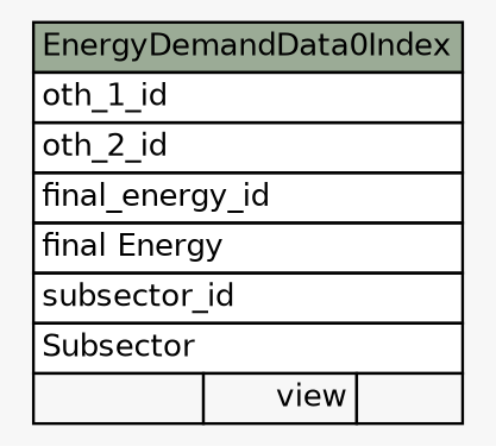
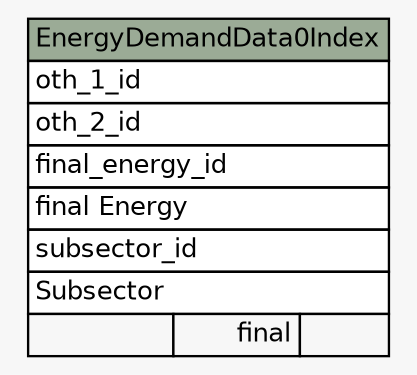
  digraph {
    bgcolor="#f7f7f7"
    fontname=Helvetica
    fontsize=11
    nodesep=0.18
    rankdir=TB
    ranksep=0.46
-   n1 [fontname=Helvetica fontsize=11 label=<     <TABLE BORDER="0" CELLBORDER="1" CELLSPACING="0" BGCOLOR="#ffffff">       <TR><TD COLSPAN="3" BGCOLOR="#9bab96" ALIGN="CENTER">EnergyDemandData0Index</TD></TR>       <TR><TD PORT="oth_1_id" COLSPAN="3" ALIGN="LEFT">oth_1_id</TD></TR>       <TR><TD PORT="oth_2_id" COLSPAN="3" ALIGN="LEFT">oth_2_id</TD></TR>       <TR><TD PORT="final_energy_id" COLSPAN="3" ALIGN="LEFT">final_energy_id</TD></TR>       <TR><TD PORT="final Energy" COLSPAN="3" ALIGN="LEFT">final Energy</TD></TR>       <TR><TD PORT="subsector_id" COLSPAN="3" ALIGN="LEFT">subsector_id</TD></TR>       <TR><TD PORT="Subsector" COLSPAN="3" ALIGN="LEFT">Subsector</TD></TR>       <TR><TD ALIGN="LEFT" BGCOLOR="#f7f7f7">  </TD><TD ALIGN="RIGHT" BGCOLOR="#f7f7f7">view</TD><TD ALIGN="RIGHT" BGCOLOR="#f7f7f7">  </TD></TR>     </TABLE>> shape=plaintext]
+   n1 [fontname=Helvetica fontsize=11 label=<     <TABLE BORDER="0" CELLBORDER="1" CELLSPACING="0" BGCOLOR="#ffffff">       <TR><TD COLSPAN="3" BGCOLOR="#9bab96" ALIGN="CENTER">EnergyDemandData0Index</TD></TR>       <TR><TD PORT="oth_1_id" COLSPAN="3" ALIGN="LEFT">oth_1_id</TD></TR>       <TR><TD PORT="oth_2_id" COLSPAN="3" ALIGN="LEFT">oth_2_id</TD></TR>       <TR><TD PORT="final_energy_id" COLSPAN="3" ALIGN="LEFT">final_energy_id</TD></TR>       <TR><TD PORT="final Energy" COLSPAN="3" ALIGN="LEFT">final Energy</TD></TR>       <TR><TD PORT="subsector_id" COLSPAN="3" ALIGN="LEFT">subsector_id</TD></TR>       <TR><TD PORT="Subsector" COLSPAN="3" ALIGN="LEFT">Subsector</TD></TR>       <TR><TD ALIGN="LEFT" BGCOLOR="#f7f7f7">  </TD><TD ALIGN="RIGHT" BGCOLOR="#f7f7f7">final</TD><TD ALIGN="RIGHT" BGCOLOR="#f7f7f7">  </TD></TR>     </TABLE>> shape=plaintext]
  }
